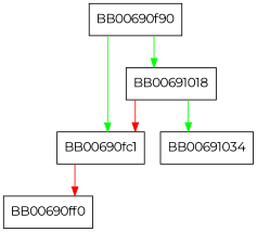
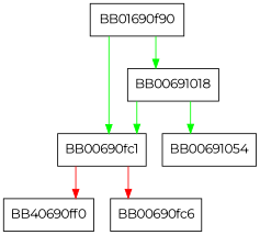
  digraph {
    fontname=Montserrat
    splines=ortho
    node [fontname=Montserrat shape=box]
    edge [color=green fontname=Montserrat]
-   BB00690f90
+   BB00690f90 [label=BB01690f90]
    BB00691018
    BB00690fc1
-   BB00691034
-   BB00690ff0
+   BB00691034 [label=BB00691054]
+   BB00690ff0 [label=BB40690ff0]
+   BB00690fc6
    BB00690f90 -> BB00691018
    BB00690f90 -> BB00690fc1
-   BB00691018 -> BB00690fc1 [color=red]
+   BB00691018 -> BB00690fc1
    BB00691018 -> BB00691034
    BB00690fc1 -> BB00690ff0 [color=red]
+   BB00690fc1 -> BB00690fc6 [color=red]
  }
